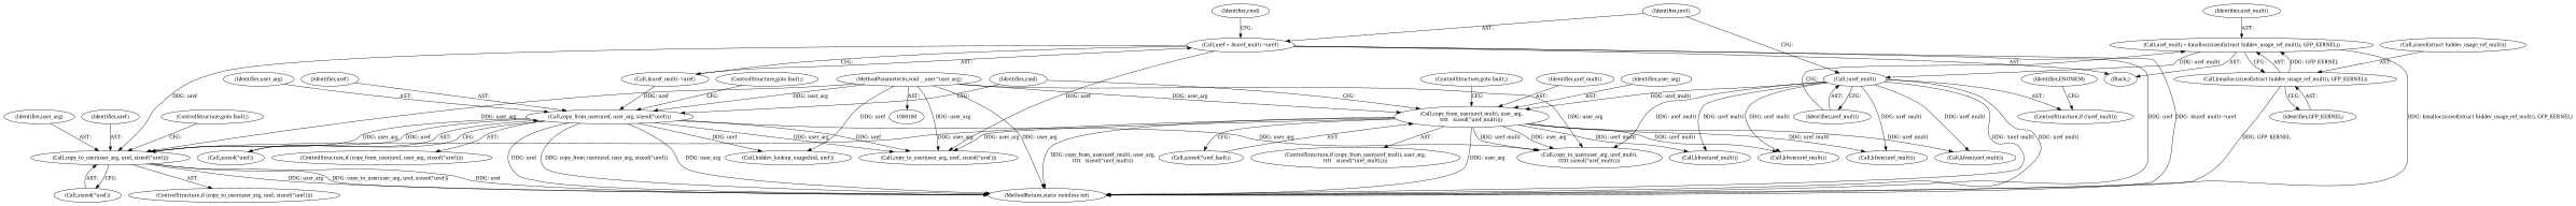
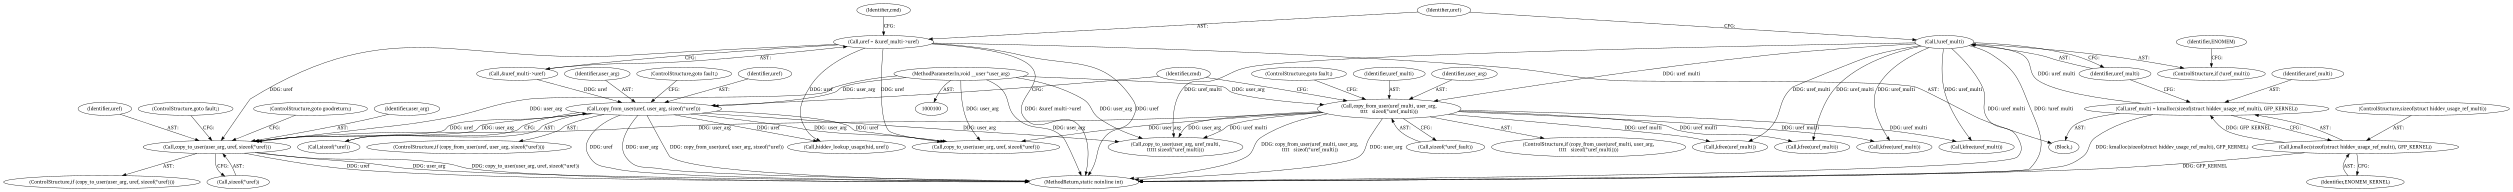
  digraph {
    fontname="PT Serif"
    node [fontname="PT Serif"]
    edge [fontname="PT Serif"]
    n1 [label="(Call,copy_to_user(user_arg, uref, sizeof(*uref)))"]
    n2 [label="(ControlStructure,if (copy_to_user(user_arg, uref, sizeof(*uref))))"]
    n3 [label="(Call,sizeof(*uref))"]
    n4 [label="(MethodReturn,static noinline int)"]
    n5 [label="(Call,copy_from_user(uref, user_arg, sizeof(*uref)))"]
    n6 [label="(Call,hiddev_lookup_usage(hid, uref))"]
    n7 [label="(Call,sizeof(*uref))"]
    n8 [label="(ControlStructure,if (copy_from_user(uref, user_arg, sizeof(*uref))))"]
    n9 [label="(Call,copy_to_user(user_arg, uref_multi,\n\t\t\t\t\t sizeof(*uref_multi)))"]
    n10 [label="(Call,copy_to_user(user_arg, uref, sizeof(*uref)))"]
    n11 [label="(Call,uref = &uref_multi->uref)"]
    n12 [label="(Call,&uref_multi->uref)"]
    n13 [label="(Block,)"]
    n14 [label="(MethodParameterIn,void __user *user_arg)"]
    n15 [label="(Call,copy_from_user(uref_multi, user_arg,\n\t\t\t\t   sizeof(*uref_multi)))"]
    1000100
    n17 [label="(Call,kfree(uref_multi))"]
    n18 [label="(Call,sizeof(*uref_fault))"]
    n19 [label="(ControlStructure,if (copy_from_user(uref_multi, user_arg,\n\t\t\t\t   sizeof(*uref_multi))))"]
    n20 [label="(Call,kfree(uref_multi))"]
    n21 [label="(Call,kfree(uref_multi))"]
    n22 [label="(Call,kfree(uref_multi))"]
    n23 [label="(Call,!uref_multi)"]
    n24 [label="(Identifier,uref_multi)"]
    n25 [label="(ControlStructure,if (!uref_multi))"]
    n26 [label="(Call,uref_multi = kmalloc(sizeof(struct hiddev_usage_ref_multi), GFP_KERNEL))"]
    n27 [label="(Call,kmalloc(sizeof(struct hiddev_usage_ref_multi), GFP_KERNEL))"]
-   n28 [label="(Identifier,GFP_KERNEL)"]
+   n28 [label="(Identifier,ENOMEM_KERNEL)"]
    n29 [label="(Identifier,uref)"]
    n30 [label="(Identifier,cmd)"]
+   n31 [label="(ControlStructure,goto goodreturn;)"]
    n32 [label="(Identifier,ENOMEM)"]
    n33 [label="(Identifier,user_arg)"]
-   n34 [label="(Call,sizeof(struct hiddev_usage_ref_multi))"]
+   n34 [label="(ControlStructure,sizeof(struct hiddev_usage_ref_multi))"]
    n35 [label="(Identifier,uref)"]
    n36 [label="(Identifier,user_arg)"]
    n37 [label="(ControlStructure,goto fault;)"]
    n38 [label="(ControlStructure,goto fault;)"]
    n39 [label="(Identifier,uref)"]
    n40 [label="(Identifier,cmd)"]
    n41 [label="(Identifier,uref_multi)"]
    n42 [label="(ControlStructure,goto fault;)"]
    n43 [label="(Identifier,uref_multi)"]
    n44 [label="(Identifier,user_arg)"]
    n1 -> n2 [label="AST: "]
    n1 -> n3 [label="CFG: "]
    n1 -> n4 [label="DDG: uref"]
    n1 -> n4 [label="DDG: user_arg"]
    n1 -> n4 [label="DDG: copy_to_user(user_arg, uref, sizeof(*uref))"]
    n3 -> n1 [label="AST: "]
    n5 -> n1 [label="DDG: user_arg"]
    n5 -> n1 [label="DDG: uref"]
    n5 -> n4 [label="DDG: uref"]
    n5 -> n4 [label="DDG: user_arg"]
    n5 -> n4 [label="DDG: copy_from_user(uref, user_arg, sizeof(*uref))"]
    n5 -> n6 [label="DDG: uref"]
    n5 -> n7 [label="CFG: "]
    n5 -> n8 [label="AST: "]
    n5 -> n9 [label="DDG: user_arg"]
    n5 -> n10 [label="DDG: user_arg"]
    n5 -> n10 [label="DDG: uref"]
    n7 -> n5 [label="AST: "]
    n11 -> n1 [label="DDG: uref"]
    n11 -> n4 [label="DDG: &uref_multi->uref"]
    n11 -> n4 [label="DDG: uref"]
-   n14 -> n6 [label="DDG: uref"]
+   n11 -> n6 [label="DDG: uref"]
    n11 -> n10 [label="DDG: uref"]
    n11 -> n12 [label="CFG: "]
    n11 -> n13 [label="AST: "]
    n12 -> n5 [label="DDG: uref"]
    n12 -> n11 [label="AST: "]
    n14 -> n1 [label="DDG: user_arg"]
    n14 -> n4 [label="DDG: user_arg"]
    n14 -> n5 [label="DDG: user_arg"]
    n14 -> n9 [label="DDG: user_arg"]
    n14 -> n10 [label="DDG: user_arg"]
    n14 -> n15 [label="DDG: user_arg"]
    n14 -> 1000100 [label="AST: "]
    n15 -> n1 [label="DDG: user_arg"]
    n15 -> n4 [label="DDG: copy_from_user(uref_multi, user_arg,\n\t\t\t\t   sizeof(*uref_multi))"]
    n15 -> n4 [label="DDG: user_arg"]
    n15 -> n9 [label="DDG: user_arg"]
    n15 -> n9 [label="DDG: uref_multi"]
    n15 -> n10 [label="DDG: user_arg"]
    n15 -> n17 [label="DDG: uref_multi"]
    n15 -> n18 [label="CFG: "]
    n15 -> n19 [label="AST: "]
    n15 -> n20 [label="DDG: uref_multi"]
    n15 -> n21 [label="DDG: uref_multi"]
    n15 -> n22 [label="DDG: uref_multi"]
    n18 -> n15 [label="AST: "]
    n23 -> n4 [label="DDG: !uref_multi"]
    n23 -> n4 [label="DDG: uref_multi"]
    n23 -> n9 [label="DDG: uref_multi"]
    n23 -> n15 [label="DDG: uref_multi"]
    n23 -> n17 [label="DDG: uref_multi"]
    n23 -> n20 [label="DDG: uref_multi"]
    n23 -> n21 [label="DDG: uref_multi"]
    n23 -> n22 [label="DDG: uref_multi"]
    n23 -> n24 [label="CFG: "]
    n23 -> n25 [label="AST: "]
    n24 -> n23 [label="AST: "]
    n24 -> n26 [label="CFG: "]
    n26 -> n4 [label="DDG: kmalloc(sizeof(struct hiddev_usage_ref_multi), GFP_KERNEL)"]
    n26 -> n13 [label="AST: "]
    n26 -> n23 [label="DDG: uref_multi"]
    n26 -> n27 [label="CFG: "]
    n27 -> n4 [label="DDG: GFP_KERNEL"]
    n27 -> n26 [label="AST: "]
    n27 -> n26 [label="DDG: GFP_KERNEL"]
    n27 -> n28 [label="CFG: "]
    n28 -> n27 [label="AST: "]
    n29 -> n5 [label="AST: "]
    n30 -> n5 [label="CFG: "]
    n30 -> n15 [label="CFG: "]
+   n31 -> n1 [label="CFG: "]
    n32 -> n25 [label="CFG: "]
    n33 -> n1 [label="AST: "]
    n34 -> n27 [label="AST: "]
    n35 -> n11 [label="AST: "]
    n35 -> n23 [label="CFG: "]
    n36 -> n5 [label="AST: "]
    n37 -> n5 [label="CFG: "]
    n38 -> n15 [label="CFG: "]
    n39 -> n1 [label="AST: "]
    n40 -> n11 [label="CFG: "]
    n41 -> n15 [label="AST: "]
    n42 -> n1 [label="CFG: "]
    n43 -> n26 [label="AST: "]
    n44 -> n15 [label="AST: "]
  }
